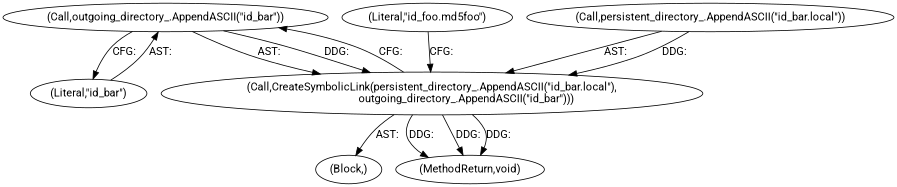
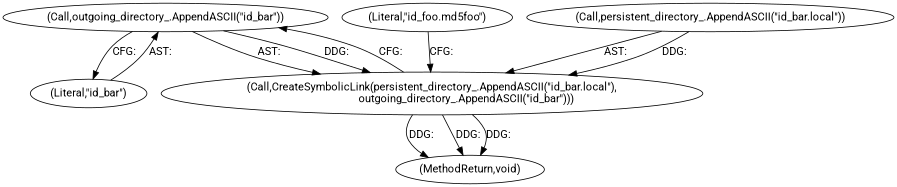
  digraph {
    fontname=Roboto
    node [fontname=Roboto]
    edge [fontname=Roboto]
    n1 [label="(Call,outgoing_directory_.AppendASCII(\"id_bar\"))"]
    n2 [label="(Call,CreateSymbolicLink(persistent_directory_.AppendASCII(\"id_bar.local\"),\n                       outgoing_directory_.AppendASCII(\"id_bar\")))"]
    n3 [label="(Literal,\"id_bar\")"]
-   n4 [label="(Block,)"]
    n5 [label="(MethodReturn,void)"]
    n6 [label="(Literal,\"id_foo.md5foo\")"]
    n7 [label="(Call,persistent_directory_.AppendASCII(\"id_bar.local\"))"]
    n1 -> n2 [label="AST: "]
    n1 -> n2 [label="DDG: "]
    n1 -> n3 [label="CFG: "]
    n2 -> n1 [label="CFG: "]
-   n2 -> n4 [label="AST: "]
    n2 -> n5 [label="DDG: "]
    n2 -> n5 [label="DDG: "]
    n2 -> n5 [label="DDG: "]
    n3 -> n1 [label="AST: "]
    n6 -> n2 [label="CFG: "]
    n7 -> n2 [label="AST: "]
    n7 -> n2 [label="DDG: "]
  }
